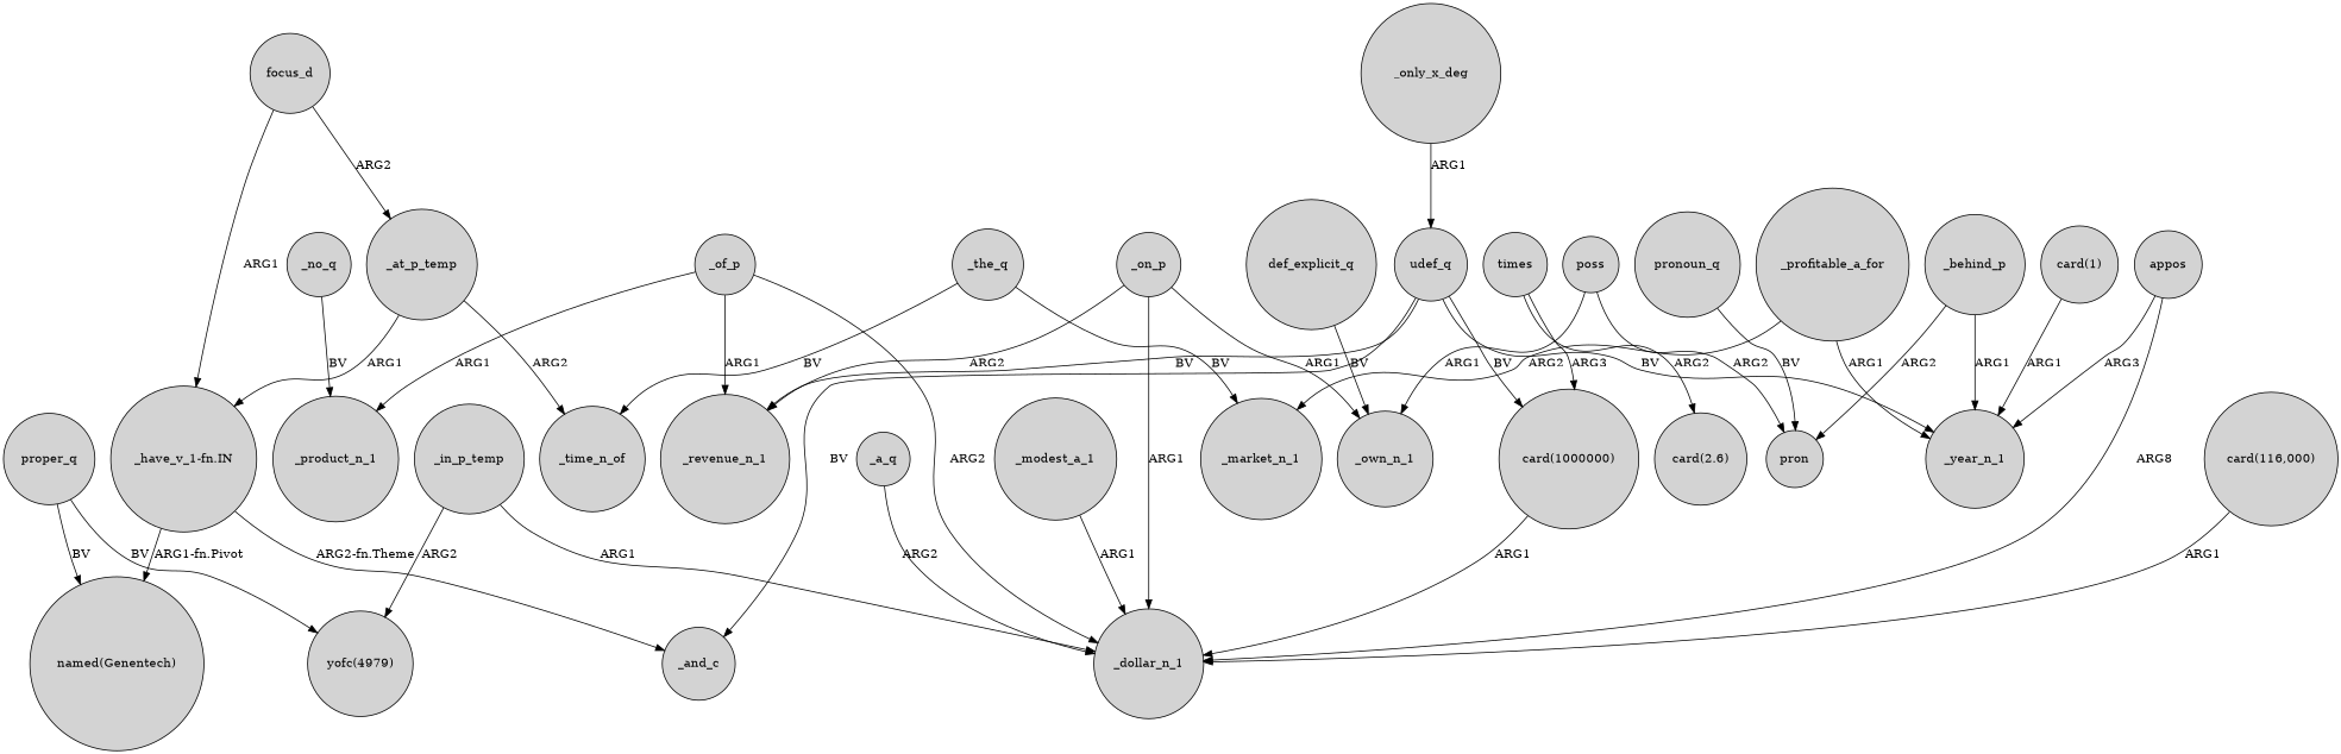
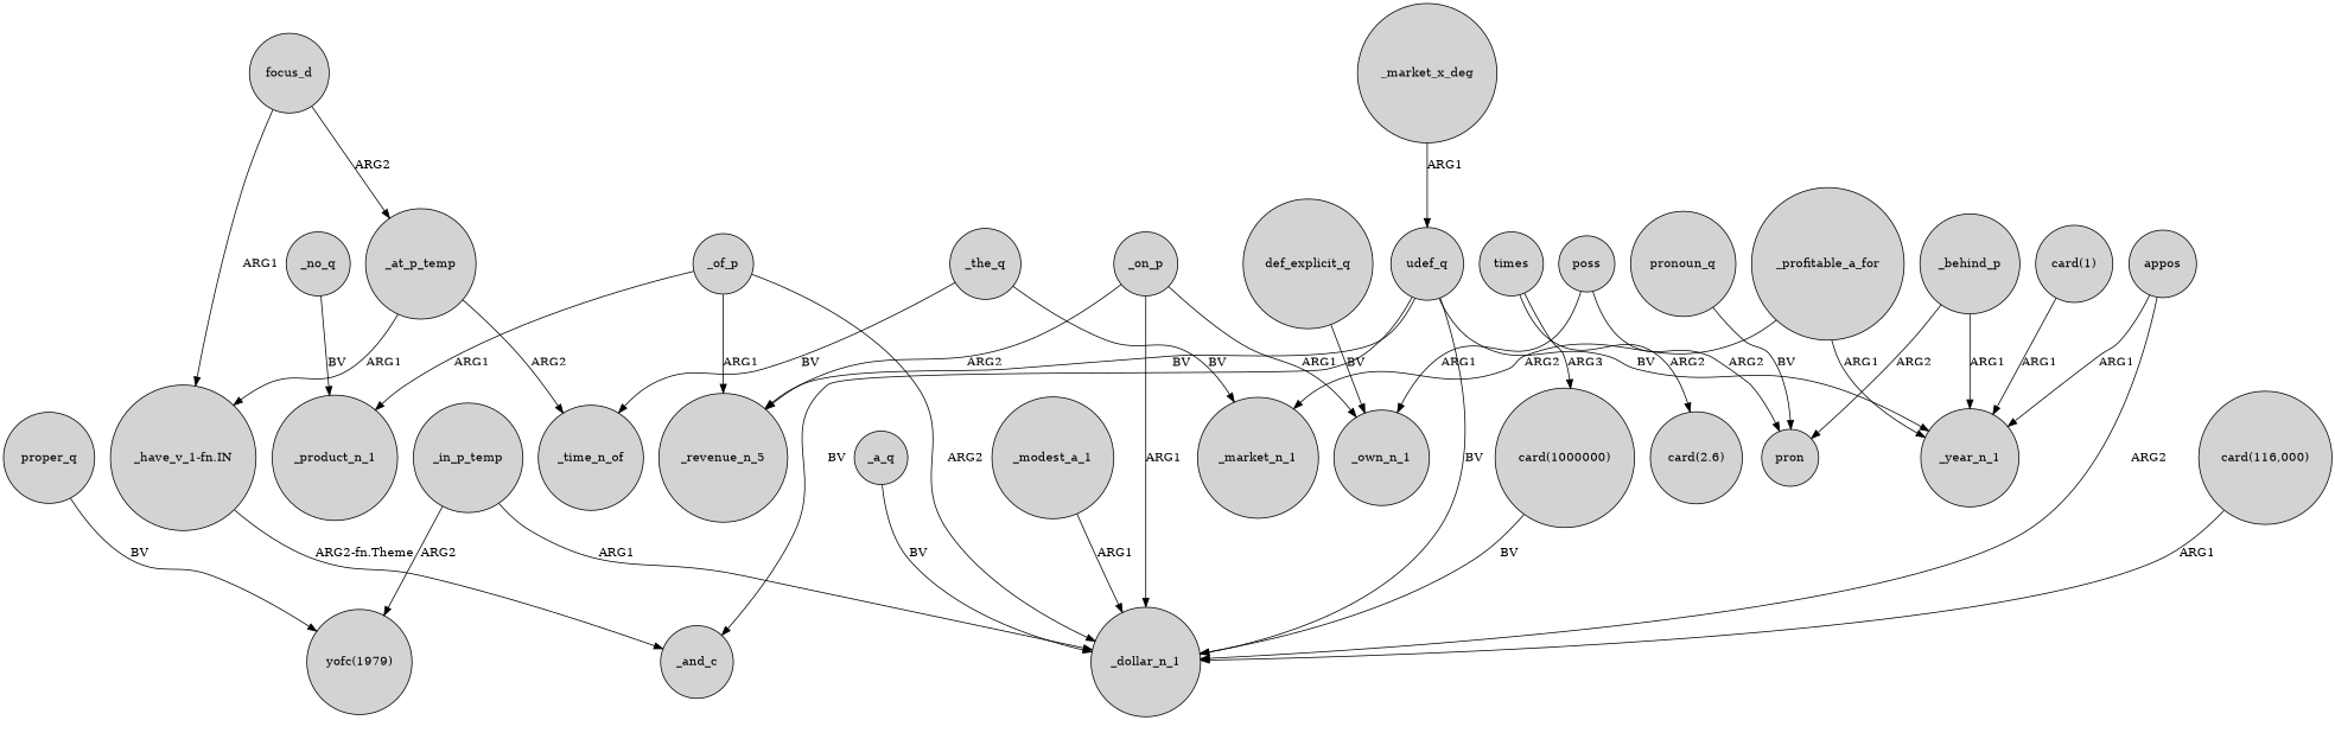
  digraph {
    node [shape=circle style=filled]
    focus_d
    "_have_v_1-fn.IN"
    _at_p_temp
-   "named(Genentech)"
    _and_c
    _time_n_of
    proper_q
-   "yofc(1979)" [label="yofc(4979)"]
+   "yofc(1979)"
    appos
    _dollar_n_1
    _year_n_1
-   _only_x_deg
+   _only_x_deg [label=_market_x_deg]
    udef_q
-   _revenue_n_1
+   _revenue_n_1 [label=_revenue_n_5]
    "card(1000000)"
    _of_p
    _product_n_1
    poss
    _own_n_1
    pron
    times
    "card(2.6)"
    _on_p
    _no_q
    "card(116,000)"
    def_explicit_q
    _a_q
    pronoun_q
    _the_q
    _market_n_1
    _behind_p
    "card(1)"
    _in_p_temp
    _profitable_a_for
    _modest_a_1
    focus_d -> "_have_v_1-fn.IN" [label=ARG1]
    focus_d -> _at_p_temp [label=ARG2]
-   "_have_v_1-fn.IN" -> "named(Genentech)" [label="ARG1-fn.Pivot"]
    "_have_v_1-fn.IN" -> _and_c [label="ARG2-fn.Theme"]
    _at_p_temp -> "_have_v_1-fn.IN" [label=ARG1]
    _at_p_temp -> _time_n_of [label=ARG2]
-   proper_q -> "named(Genentech)" [label=BV]
    proper_q -> "yofc(1979)" [label=BV]
-   appos -> _dollar_n_1 [label=ARG8]
-   appos -> _year_n_1 [label=ARG3]
+   appos -> _dollar_n_1 [label=ARG2]
+   appos -> _year_n_1 [label=ARG1]
    _only_x_deg -> udef_q [label=ARG1]
    udef_q -> _and_c [label=BV]
-   udef_q -> "card(1000000)" [label=BV]
+   udef_q -> _dollar_n_1 [label=BV]
    udef_q -> _year_n_1 [label=BV]
    udef_q -> _revenue_n_1 [label=BV]
-   "card(1000000)" -> _dollar_n_1 [label=ARG1]
+   "card(1000000)" -> _dollar_n_1 [label=BV]
    _of_p -> _dollar_n_1 [label=ARG2]
    _of_p -> _revenue_n_1 [label=ARG1]
    _of_p -> _product_n_1 [label=ARG1]
    poss -> _own_n_1 [label=ARG1]
    poss -> pron [label=ARG2]
    times -> "card(1000000)" [label=ARG3]
    times -> "card(2.6)" [label=ARG2]
    _on_p -> _dollar_n_1 [label=ARG1]
    _on_p -> _revenue_n_1 [label=ARG2]
    _on_p -> _own_n_1 [label=ARG1]
    _no_q -> _product_n_1 [label=BV]
    "card(116,000)" -> _dollar_n_1 [label=ARG1]
    def_explicit_q -> _own_n_1 [label=BV]
-   _a_q -> _dollar_n_1 [label=ARG2]
+   _a_q -> _dollar_n_1 [label=BV]
    pronoun_q -> pron [label=BV]
    _the_q -> _time_n_of [label=BV]
    _the_q -> _market_n_1 [label=BV]
    _behind_p -> _year_n_1 [label=ARG1]
    _behind_p -> pron [label=ARG2]
    "card(1)" -> _year_n_1 [label=ARG1]
    _in_p_temp -> "yofc(1979)" [label=ARG2]
    _in_p_temp -> _dollar_n_1 [label=ARG1]
    _profitable_a_for -> _year_n_1 [label=ARG1]
    _profitable_a_for -> _market_n_1 [label=ARG2]
    _modest_a_1 -> _dollar_n_1 [label=ARG1]
  }
